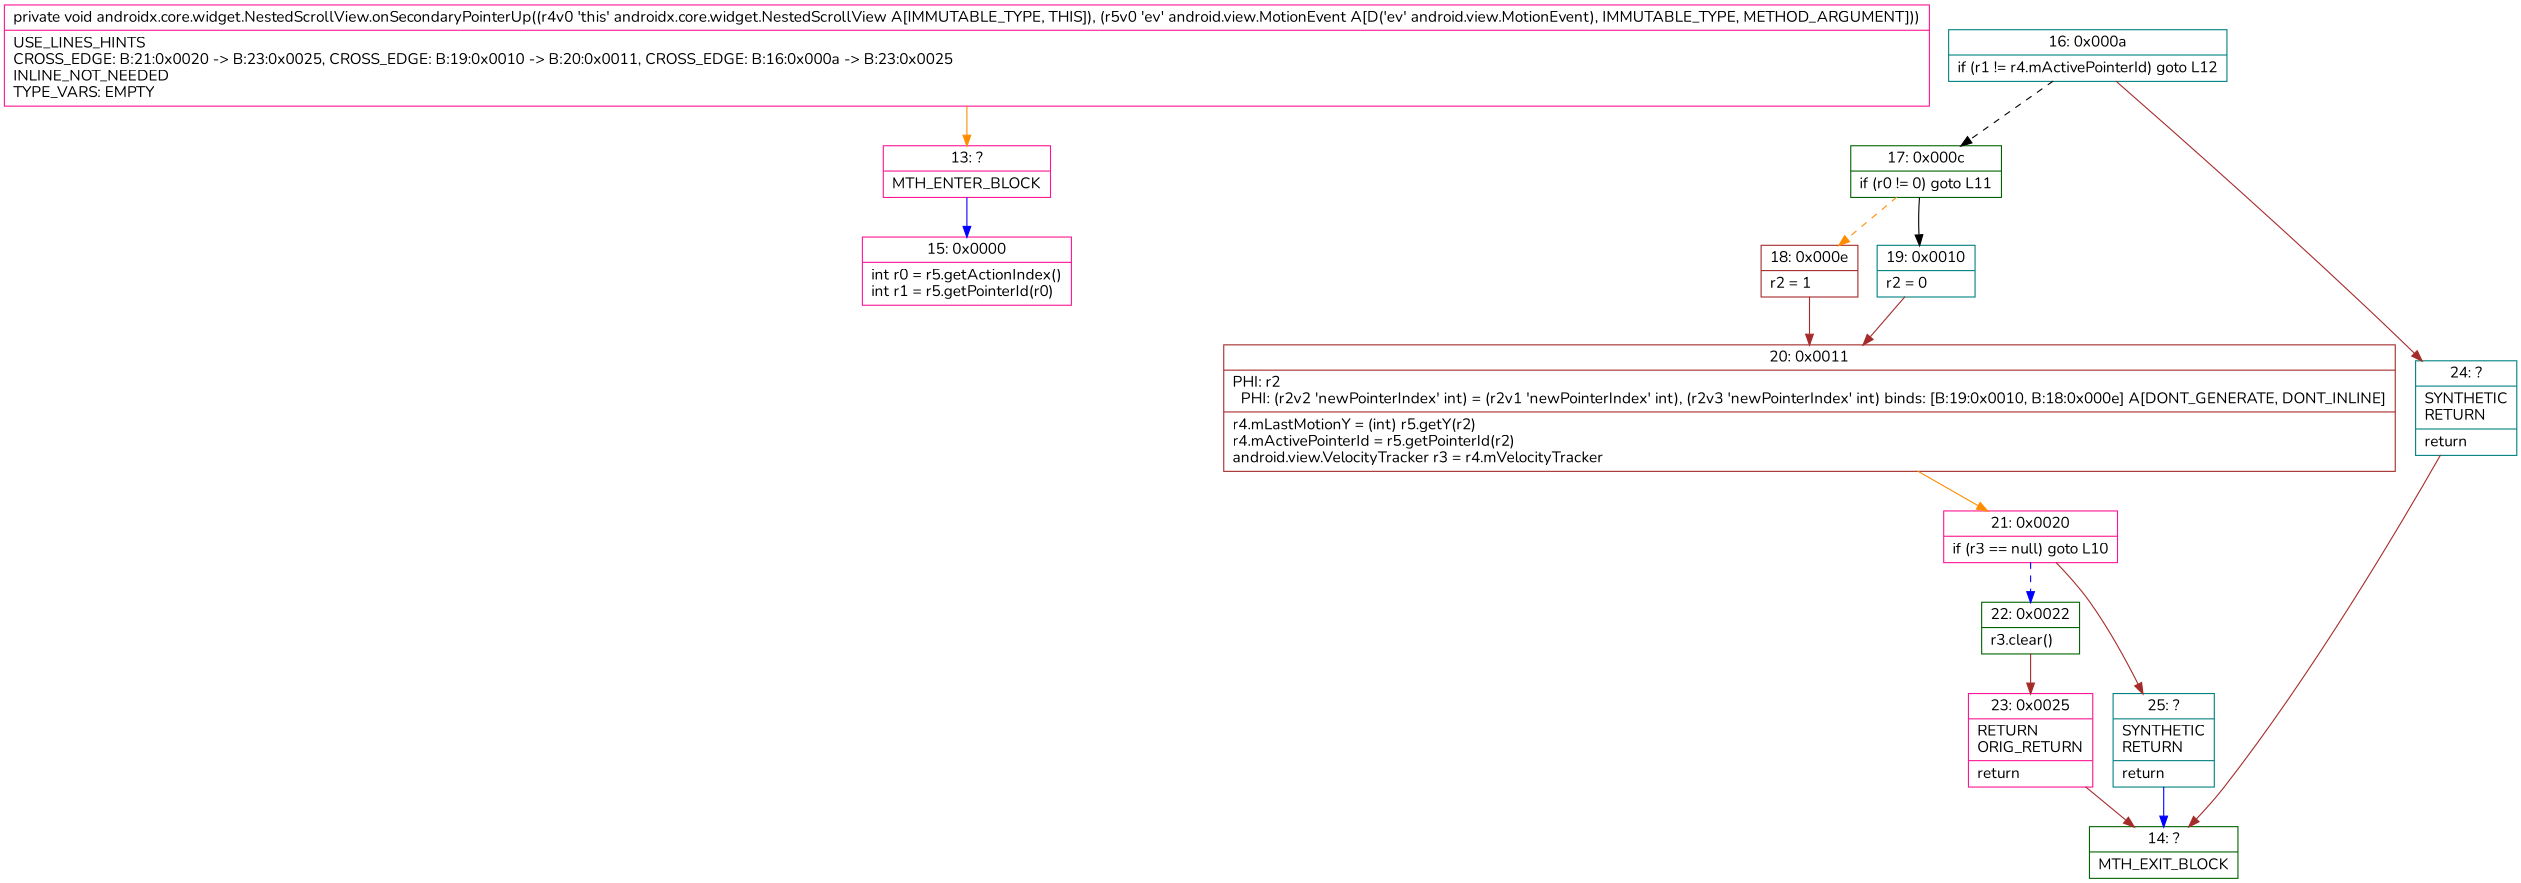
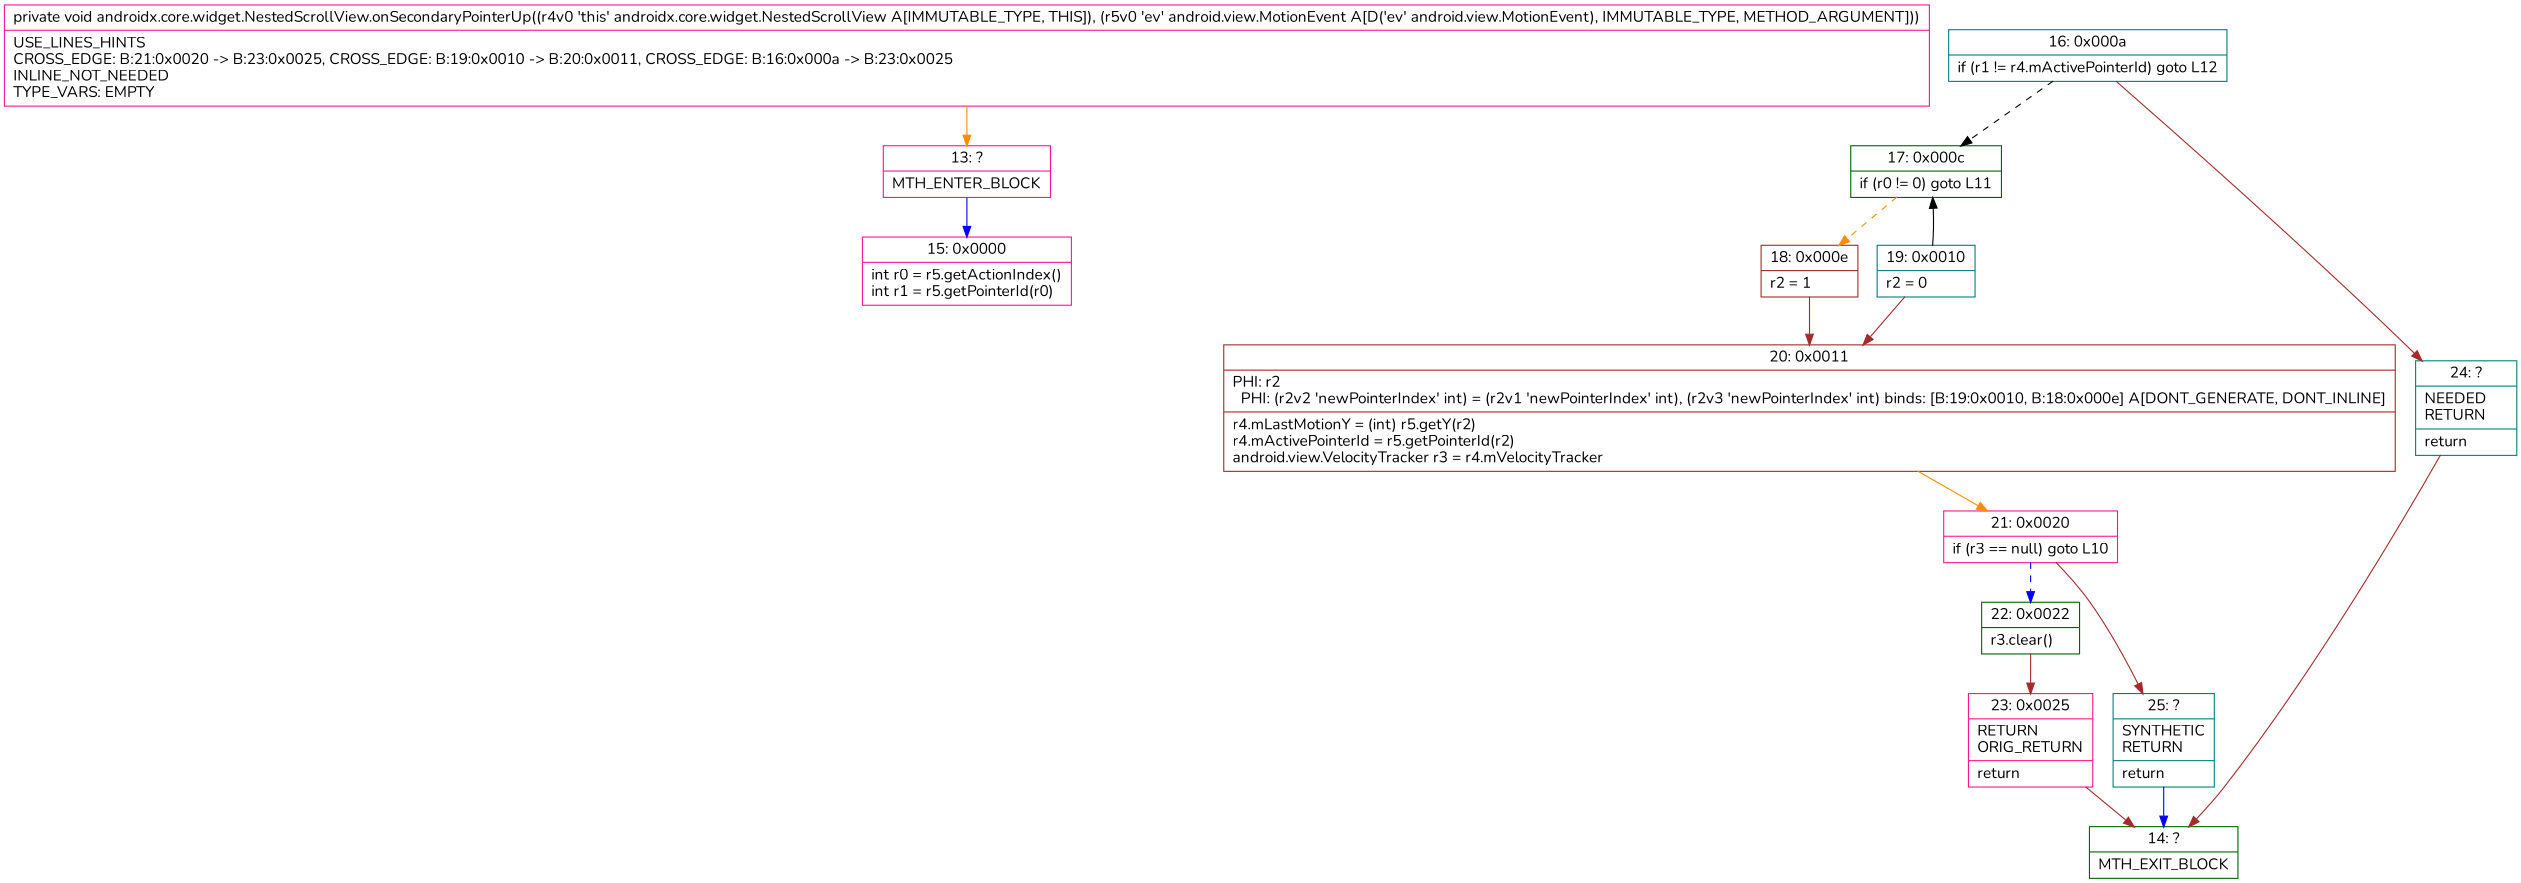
  digraph {
    fontname=Nunito
    node [color=deeppink fontname=Nunito shape=record]
    edge [color=brown fontname=Nunito]
    n1 [label="{13\:\ ?|MTH_ENTER_BLOCK\l}"]
    n2 [label="{15\:\ 0x0000|int r0 = r5.getActionIndex()\lint r1 = r5.getPointerId(r0)\l}"]
    n3 [color=teal label="{16\:\ 0x000a|if (r1 != r4.mActivePointerId) goto L12\l}"]
    n4 [color=darkgreen label="{17\:\ 0x000c|if (r0 != 0) goto L11\l}"]
-   n5 [color=teal label="{24\:\ ?|SYNTHETIC\lRETURN\l|return\l}"]
+   n5 [color=teal label="{24\:\ ?|NEEDED\lRETURN\l|return\l}"]
    n6 [color=brown label="{18\:\ 0x000e|r2 = 1\l}"]
    n7 [color=teal label="{19\:\ 0x0010|r2 = 0\l}"]
    n8 [color=darkgreen label="{14\:\ ?|MTH_EXIT_BLOCK\l}"]
    n9 [color=brown label="{20\:\ 0x0011|PHI: r2 \l  PHI: (r2v2 'newPointerIndex' int) = (r2v1 'newPointerIndex' int), (r2v3 'newPointerIndex' int) binds: [B:19:0x0010, B:18:0x000e] A[DONT_GENERATE, DONT_INLINE]\l|r4.mLastMotionY = (int) r5.getY(r2)\lr4.mActivePointerId = r5.getPointerId(r2)\landroid.view.VelocityTracker r3 = r4.mVelocityTracker\l}"]
    n10 [label="{21\:\ 0x0020|if (r3 == null) goto L10\l}"]
    n11 [color=darkgreen label="{22\:\ 0x0022|r3.clear()\l}"]
    n12 [color=teal label="{25\:\ ?|SYNTHETIC\lRETURN\l|return\l}"]
    n13 [label="{23\:\ 0x0025|RETURN\lORIG_RETURN\l|return\l}"]
    n14 [label="{private void androidx.core.widget.NestedScrollView.onSecondaryPointerUp((r4v0 'this' androidx.core.widget.NestedScrollView A[IMMUTABLE_TYPE, THIS]), (r5v0 'ev' android.view.MotionEvent A[D('ev' android.view.MotionEvent), IMMUTABLE_TYPE, METHOD_ARGUMENT]))  | USE_LINES_HINTS\lCROSS_EDGE: B:21:0x0020 \-\> B:23:0x0025, CROSS_EDGE: B:19:0x0010 \-\> B:20:0x0011, CROSS_EDGE: B:16:0x000a \-\> B:23:0x0025\lINLINE_NOT_NEEDED\lTYPE_VARS: EMPTY\l}"]
    n1 -> n2 [color=blue]
    n3 -> n4 [color=black style=dashed]
    n3 -> n5
    n4 -> n6 [color=darkorange style=dashed]
-   n4 -> n7 [color=black]
+   n7 -> n4 [color=black]
    n5 -> n8
    n6 -> n9
    n7 -> n9
    n9 -> n10 [color=darkorange]
    n10 -> n11 [color=blue style=dashed]
    n10 -> n12
    n11 -> n13
    n12 -> n8 [color=blue]
    n13 -> n8
    n14 -> n1 [color=darkorange]
  }
